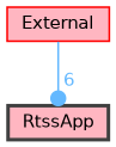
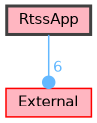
  digraph {
    compound=true
    node [fillcolor=lightpink fontname=Helvetica fontsize=10 shape=box]
    n1 [color=grey25 height=0.2 label=RtssApp style="filled,bold" width=0.4]
    n2 [color=red height=0.2 label=External style=filled width=0.4]
-   n2 -> n1 [color=steelblue1 fontcolor=steelblue1 fontname=Helvetica fontsize=10 headlabel=6 labeldistance=1.5 labelfontname=Helvetica labelfontsize=10 arrowhead=dot]
+   n1 -> n2 [color=steelblue1 fontcolor=steelblue1 fontname=Helvetica fontsize=10 headlabel=6 labeldistance=1.5 labelfontname=Helvetica labelfontsize=10 arrowhead=dot]
  }
